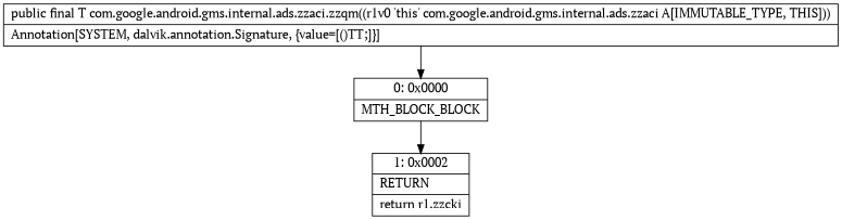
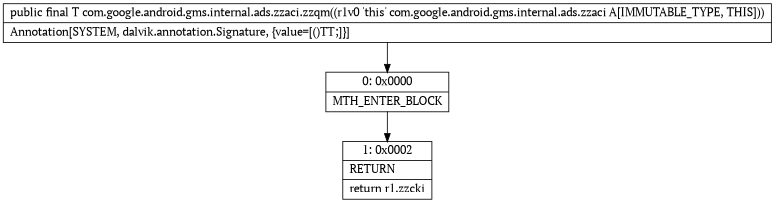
  digraph {
    fontname="PT Serif"
    node [shape=record fontname="PT Serif"]
    edge [fontname="PT Serif"]
-   n1 [label="{0\:\ 0x0000|MTH_BLOCK_BLOCK\l}"]
+   n1 [label="{0\:\ 0x0000|MTH_ENTER_BLOCK\l}"]
    n2 [label="{1\:\ 0x0002|RETURN\l|return r1.zzcki\l}"]
    n3 [label="{public final T com.google.android.gms.internal.ads.zzaci.zzqm((r1v0 'this' com.google.android.gms.internal.ads.zzaci A[IMMUTABLE_TYPE, THIS]))  | Annotation[SYSTEM, dalvik.annotation.Signature, \{value=[()TT;]\}]\l}"]
    n1 -> n2
    n3 -> n1
  }
